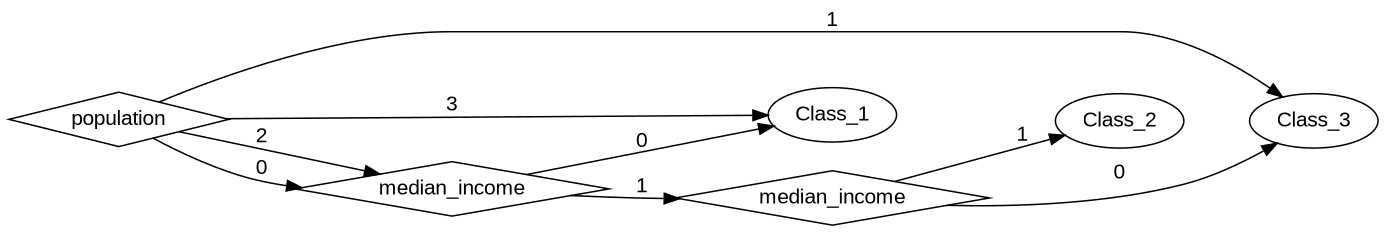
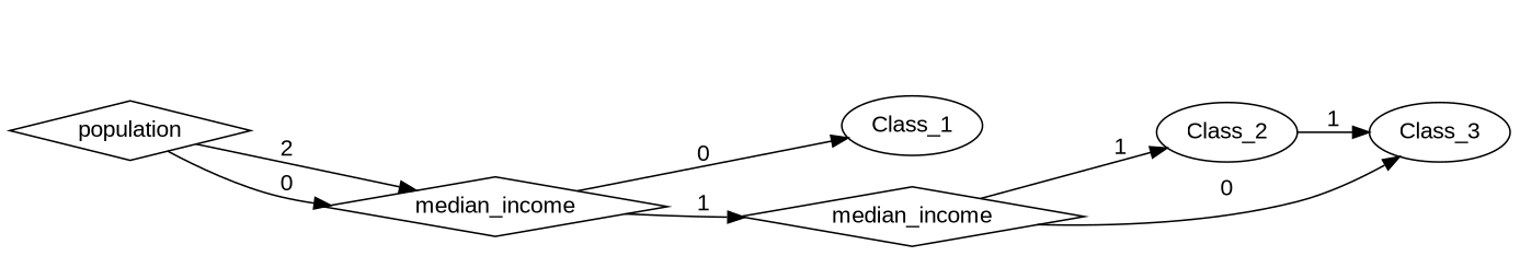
  digraph {
    fontname="Liberation Sans"
    rankdir=LR
    node [fontname="Liberation Sans"]
    edge [fontname="Liberation Sans"]
    n1 [label=Class_2]
    n2 [label=Class_3]
    n3 [label=Class_1]
    n4 [label=median_income shape=diamond]
    n5 [label=median_income shape=diamond]
    n6 [label=population shape=diamond]
    n4 -> n1 [label=1]
    n4 -> n2 [label=0]
    n5 -> n3 [label=0]
    n5 -> n4 [label=1]
-   n6 -> n2 [label=1]
-   n6 -> n3 [label=3]
+   n1 -> n2 [label=1]
    n6 -> n5 [label=2]
    n6 -> n5 [label=0]
  }
